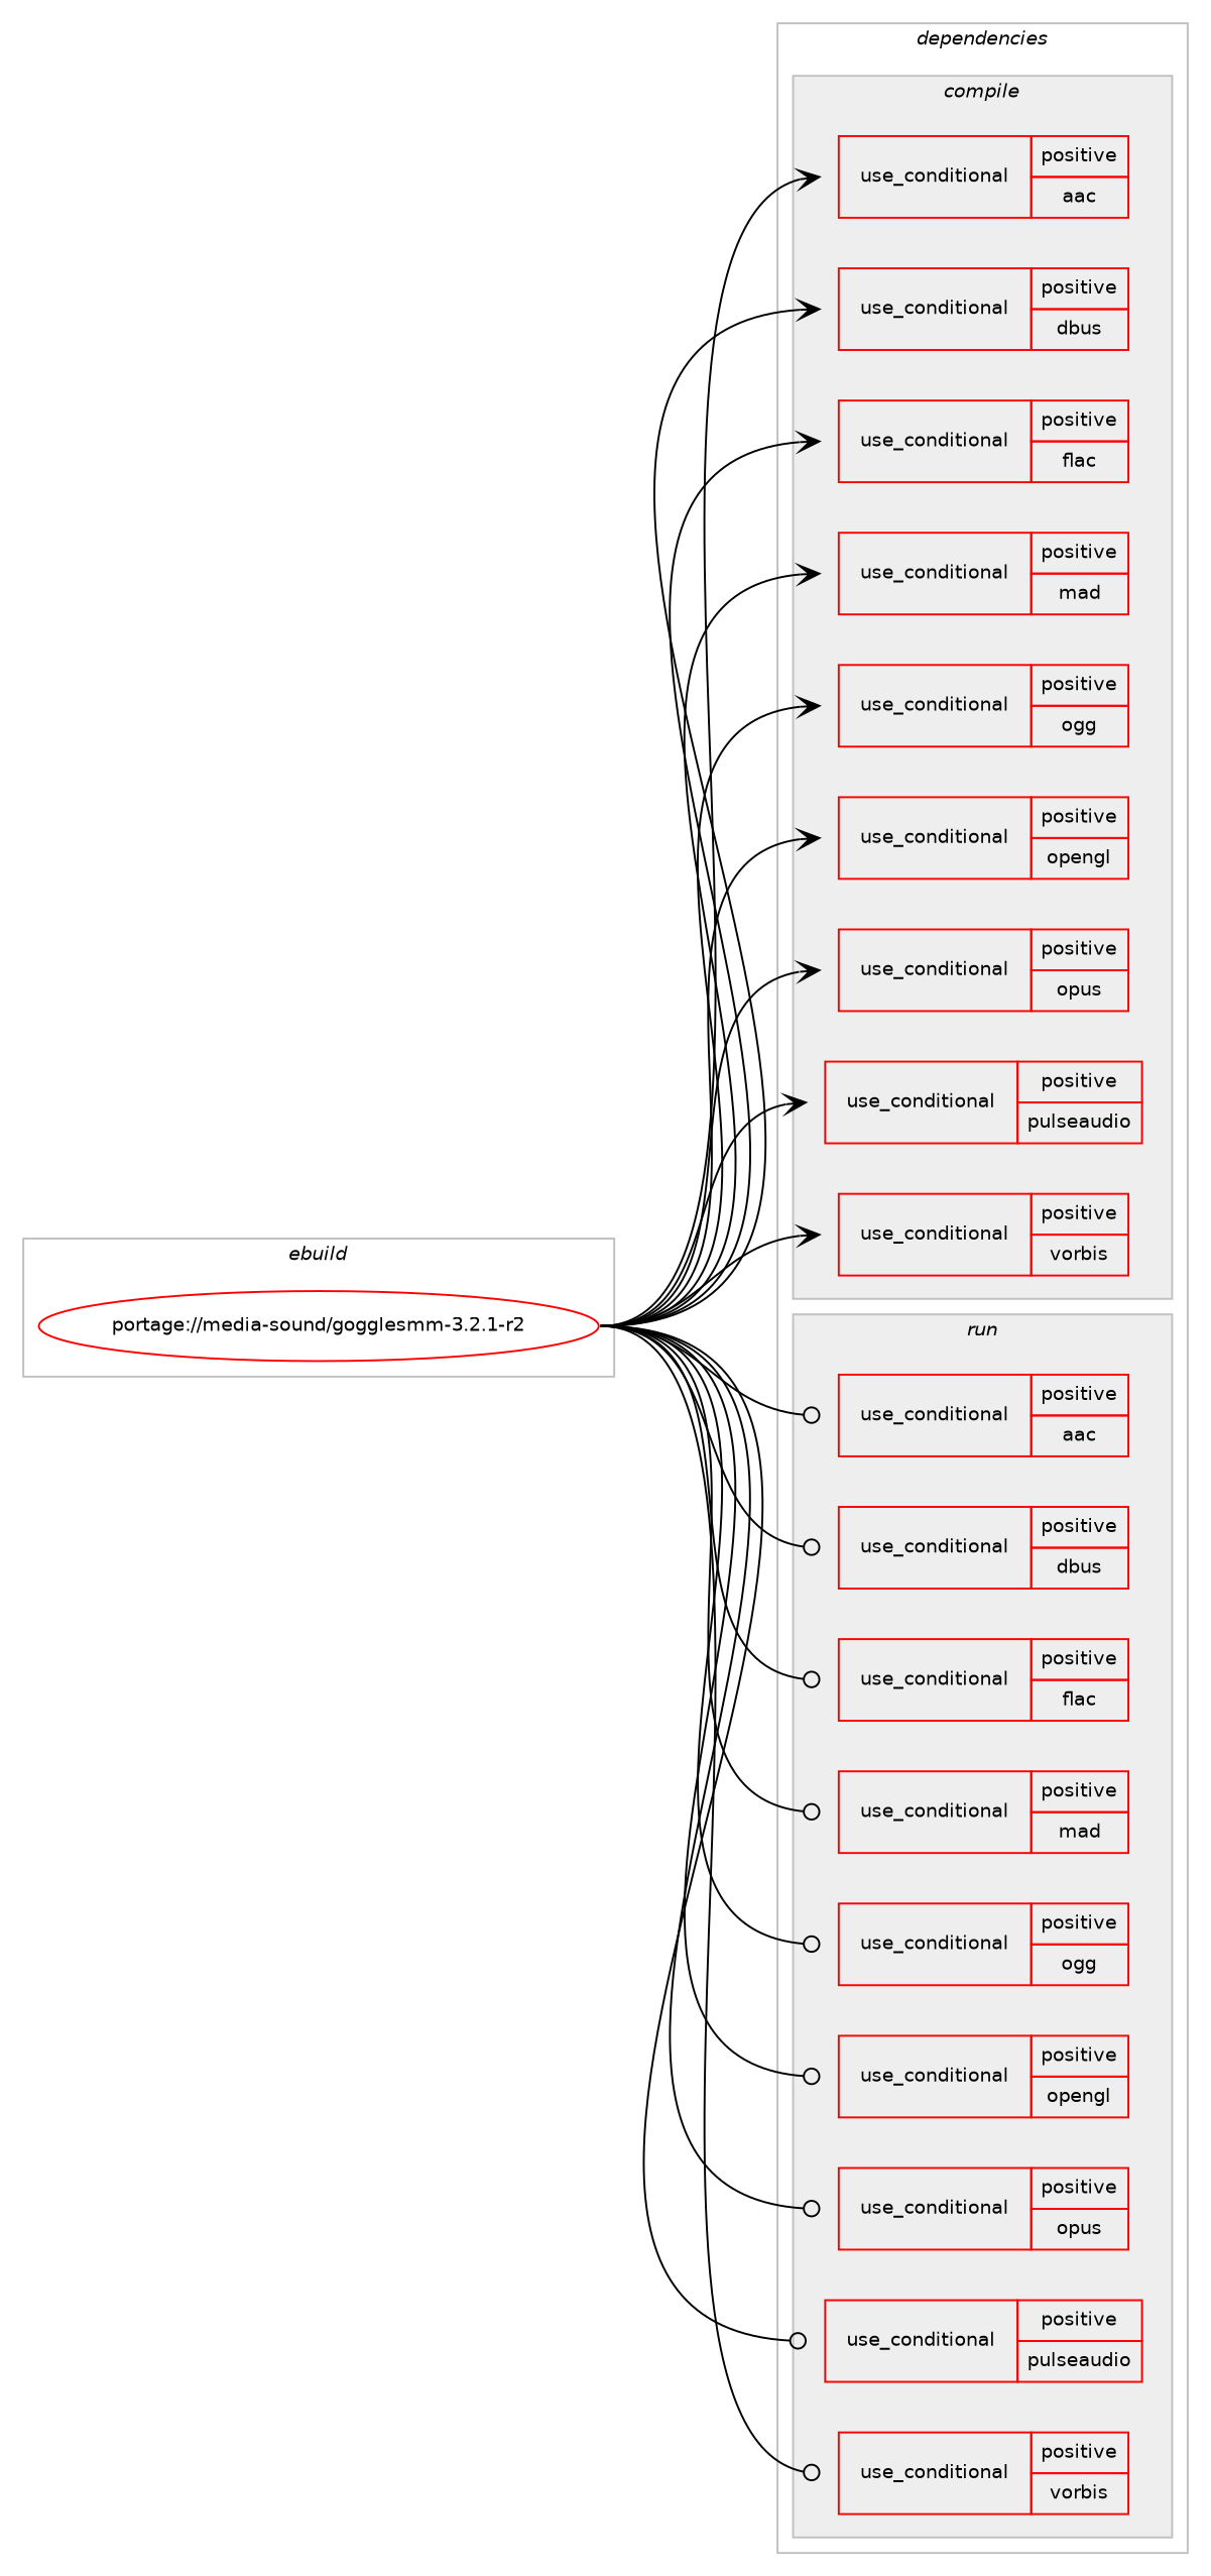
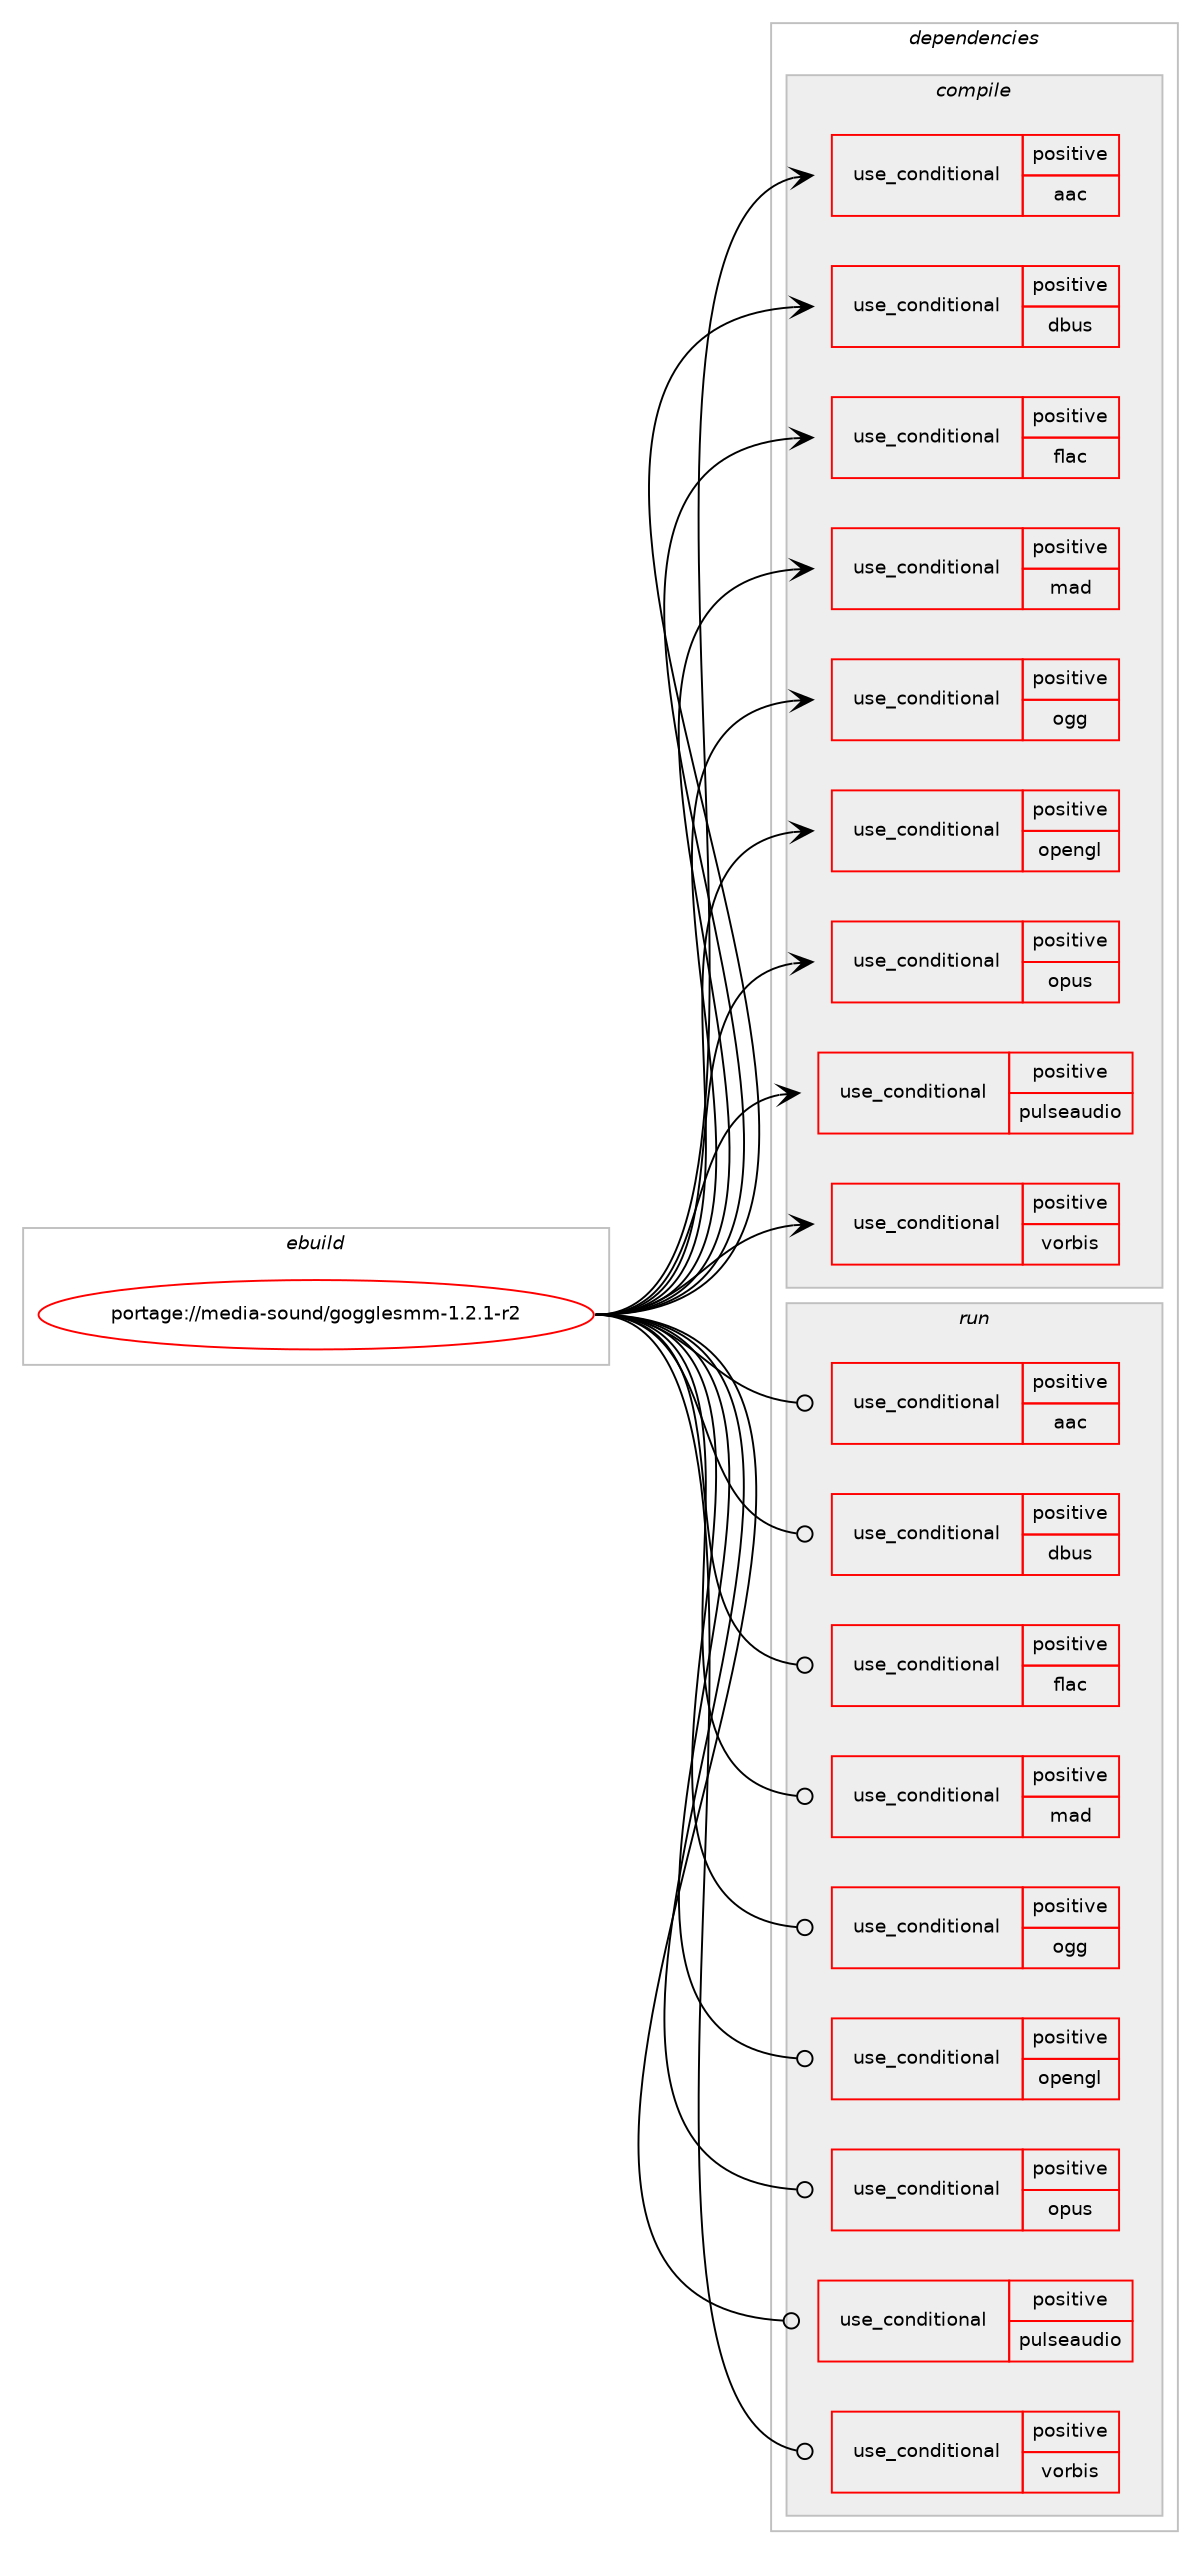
  digraph {
    compound=true
    concentrate=true
    fontname=Helvetica
    fontsize=10
    newrank=true
    rankdir=LR
    ranksep=1.5
    node [color=red fontname=Helvetica fontsize=10 shape=none]
    edge [arrowhead=vee headport=w style=solid tailport=e weight=20]
-   n1 [label="portage://media-sound/gogglesmm-3.2.1-r2" width=4 shape=""]
+   n1 [label="portage://media-sound/gogglesmm-1.2.1-r2" width=4 shape=""]
    n2 [label=<<TABLE BORDER="0" CELLBORDER="1" CELLSPACING="0" CELLPADDING="4"><TR><TD ROWSPAN="3" CELLPADDING="10">use_conditional</TD></TR><TR><TD>positive</TD></TR><TR><TD>aac</TD></TR></TABLE>>]
    n3 [label=<<TABLE BORDER="0" CELLBORDER="1" CELLSPACING="0" CELLPADDING="4"><TR><TD ROWSPAN="3" CELLPADDING="10">use_conditional</TD></TR><TR><TD>positive</TD></TR><TR><TD>dbus</TD></TR></TABLE>>]
    n4 [label=<<TABLE BORDER="0" CELLBORDER="1" CELLSPACING="0" CELLPADDING="4"><TR><TD ROWSPAN="3" CELLPADDING="10">use_conditional</TD></TR><TR><TD>positive</TD></TR><TR><TD>flac</TD></TR></TABLE>>]
    n5 [label=<<TABLE BORDER="0" CELLBORDER="1" CELLSPACING="0" CELLPADDING="4"><TR><TD ROWSPAN="3" CELLPADDING="10">use_conditional</TD></TR><TR><TD>positive</TD></TR><TR><TD>mad</TD></TR></TABLE>>]
    n6 [label=<<TABLE BORDER="0" CELLBORDER="1" CELLSPACING="0" CELLPADDING="4"><TR><TD ROWSPAN="3" CELLPADDING="10">use_conditional</TD></TR><TR><TD>positive</TD></TR><TR><TD>ogg</TD></TR></TABLE>>]
    n7 [label=<<TABLE BORDER="0" CELLBORDER="1" CELLSPACING="0" CELLPADDING="4"><TR><TD ROWSPAN="3" CELLPADDING="10">use_conditional</TD></TR><TR><TD>positive</TD></TR><TR><TD>opengl</TD></TR></TABLE>>]
    n8 [label=<<TABLE BORDER="0" CELLBORDER="1" CELLSPACING="0" CELLPADDING="4"><TR><TD ROWSPAN="3" CELLPADDING="10">use_conditional</TD></TR><TR><TD>positive</TD></TR><TR><TD>opus</TD></TR></TABLE>>]
    n9 [label=<<TABLE BORDER="0" CELLBORDER="1" CELLSPACING="0" CELLPADDING="4"><TR><TD ROWSPAN="3" CELLPADDING="10">use_conditional</TD></TR><TR><TD>positive</TD></TR><TR><TD>pulseaudio</TD></TR></TABLE>>]
    n10 [label=<<TABLE BORDER="0" CELLBORDER="1" CELLSPACING="0" CELLPADDING="4"><TR><TD ROWSPAN="3" CELLPADDING="10">use_conditional</TD></TR><TR><TD>positive</TD></TR><TR><TD>vorbis</TD></TR></TABLE>>]
    n11 [label=<<TABLE BORDER="0" CELLBORDER="1" CELLSPACING="0" CELLPADDING="4"><TR><TD ROWSPAN="3" CELLPADDING="10">use_conditional</TD></TR><TR><TD>positive</TD></TR><TR><TD>aac</TD></TR></TABLE>>]
    n12 [label=<<TABLE BORDER="0" CELLBORDER="1" CELLSPACING="0" CELLPADDING="4"><TR><TD ROWSPAN="3" CELLPADDING="10">use_conditional</TD></TR><TR><TD>positive</TD></TR><TR><TD>dbus</TD></TR></TABLE>>]
    n13 [label=<<TABLE BORDER="0" CELLBORDER="1" CELLSPACING="0" CELLPADDING="4"><TR><TD ROWSPAN="3" CELLPADDING="10">use_conditional</TD></TR><TR><TD>positive</TD></TR><TR><TD>flac</TD></TR></TABLE>>]
    n14 [label=<<TABLE BORDER="0" CELLBORDER="1" CELLSPACING="0" CELLPADDING="4"><TR><TD ROWSPAN="3" CELLPADDING="10">use_conditional</TD></TR><TR><TD>positive</TD></TR><TR><TD>mad</TD></TR></TABLE>>]
    n15 [label=<<TABLE BORDER="0" CELLBORDER="1" CELLSPACING="0" CELLPADDING="4"><TR><TD ROWSPAN="3" CELLPADDING="10">use_conditional</TD></TR><TR><TD>positive</TD></TR><TR><TD>ogg</TD></TR></TABLE>>]
    n16 [label=<<TABLE BORDER="0" CELLBORDER="1" CELLSPACING="0" CELLPADDING="4"><TR><TD ROWSPAN="3" CELLPADDING="10">use_conditional</TD></TR><TR><TD>positive</TD></TR><TR><TD>opengl</TD></TR></TABLE>>]
    n17 [label=<<TABLE BORDER="0" CELLBORDER="1" CELLSPACING="0" CELLPADDING="4"><TR><TD ROWSPAN="3" CELLPADDING="10">use_conditional</TD></TR><TR><TD>positive</TD></TR><TR><TD>opus</TD></TR></TABLE>>]
    n18 [label=<<TABLE BORDER="0" CELLBORDER="1" CELLSPACING="0" CELLPADDING="4"><TR><TD ROWSPAN="3" CELLPADDING="10">use_conditional</TD></TR><TR><TD>positive</TD></TR><TR><TD>pulseaudio</TD></TR></TABLE>>]
    n19 [label=<<TABLE BORDER="0" CELLBORDER="1" CELLSPACING="0" CELLPADDING="4"><TR><TD ROWSPAN="3" CELLPADDING="10">use_conditional</TD></TR><TR><TD>positive</TD></TR><TR><TD>vorbis</TD></TR></TABLE>>]
    subgraph cluster_1 {
      color=gray
      label=<<i>ebuild</i>>
      rank=same
      n1
    }
    subgraph cluster_2 {
      color=gray
      label=<<i>dependencies</i>>
      subgraph cluster_3 {
        color=gray
        fillcolor="#eeeeee"
        label=<<i>compile</i>>
        style=filled
        subgraph sub_4 {
          color=gray
          fillcolor="#eeeeee"
          label=<<i>compile</i>>
          style=filled
          n2
        }
        subgraph sub_5 {
          color=gray
          fillcolor="#eeeeee"
          label=<<i>compile</i>>
          style=filled
          n3
        }
        subgraph sub_6 {
          color=gray
          fillcolor="#eeeeee"
          label=<<i>compile</i>>
          style=filled
          n4
        }
        subgraph sub_7 {
          color=gray
          fillcolor="#eeeeee"
          label=<<i>compile</i>>
          style=filled
          n5
        }
        subgraph sub_8 {
          color=gray
          fillcolor="#eeeeee"
          label=<<i>compile</i>>
          style=filled
          n6
        }
        subgraph sub_9 {
          color=gray
          fillcolor="#eeeeee"
          label=<<i>compile</i>>
          style=filled
          n7
        }
        subgraph sub_10 {
          color=gray
          fillcolor="#eeeeee"
          label=<<i>compile</i>>
          style=filled
          n8
        }
        subgraph sub_11 {
          color=gray
          fillcolor="#eeeeee"
          label=<<i>compile</i>>
          style=filled
          n9
        }
        subgraph sub_12 {
          color=gray
          fillcolor="#eeeeee"
          label=<<i>compile</i>>
          style=filled
          n10
        }
      }
      subgraph cluster_13 {
        color=gray
        fillcolor="#eeeeee"
        label=<<i>compile and run</i>>
        style=filled
      }
      subgraph cluster_14 {
        color=gray
        fillcolor="#eeeeee"
        label=<<i>run</i>>
        style=filled
        subgraph sub_15 {
          color=gray
          fillcolor="#eeeeee"
          label=<<i>run</i>>
          style=filled
          n11
        }
        subgraph sub_16 {
          color=gray
          fillcolor="#eeeeee"
          label=<<i>run</i>>
          style=filled
          n12
        }
        subgraph sub_17 {
          color=gray
          fillcolor="#eeeeee"
          label=<<i>run</i>>
          style=filled
          n13
        }
        subgraph sub_18 {
          color=gray
          fillcolor="#eeeeee"
          label=<<i>run</i>>
          style=filled
          n14
        }
        subgraph sub_19 {
          color=gray
          fillcolor="#eeeeee"
          label=<<i>run</i>>
          style=filled
          n15
        }
        subgraph sub_20 {
          color=gray
          fillcolor="#eeeeee"
          label=<<i>run</i>>
          style=filled
          n16
        }
        subgraph sub_21 {
          color=gray
          fillcolor="#eeeeee"
          label=<<i>run</i>>
          style=filled
          n17
        }
        subgraph sub_22 {
          color=gray
          fillcolor="#eeeeee"
          label=<<i>run</i>>
          style=filled
          n18
        }
        subgraph sub_23 {
          color=gray
          fillcolor="#eeeeee"
          label=<<i>run</i>>
          style=filled
          n19
        }
      }
    }
    subgraph cluster_24 {
      color=gray
      label=<<i>candidates</i>>
      rank=same
    }
    n1 -> n2
    n1 -> n3
    n1 -> n4
    n1 -> n5
    n1 -> n6
    n1 -> n7
    n1 -> n8
    n1 -> n9
    n1 -> n10
    n1 -> n11 [arrowhead=odot]
    n1 -> n12 [arrowhead=odot]
    n1 -> n13 [arrowhead=odot]
    n1 -> n14 [arrowhead=odot]
    n1 -> n15 [arrowhead=odot]
    n1 -> n16 [arrowhead=odot]
    n1 -> n17 [arrowhead=odot]
    n1 -> n18 [arrowhead=odot]
    n1 -> n19 [arrowhead=odot]
  }
